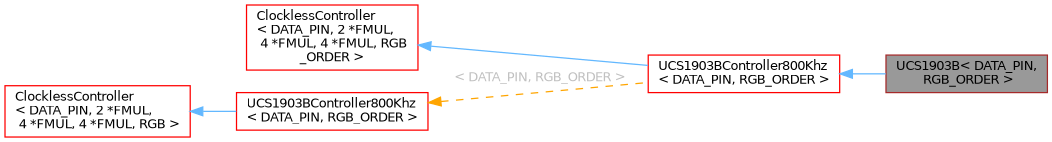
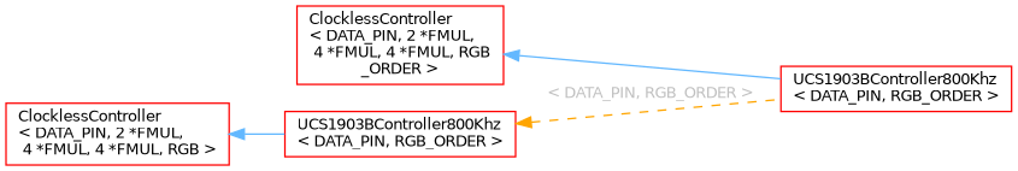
  digraph {
    rankdir=LR
    node [color=red fillcolor=white fontname=Helvetica fontsize=10 shape=box style=filled]
    edge [color=steelblue1 dir=back fontname=Helvetica fontsize=10 labelfontname=Helvetica labelfontsize=10 style=solid]
-   n1 [color=brown fillcolor=grey60 fontcolor=black height=0.2 label="UCS1903B\< DATA_PIN,\l RGB_ORDER \>" width=0.4]
    n2 [height=0.2 label="UCS1903BController800Khz\l\< DATA_PIN, RGB_ORDER \>" width=0.4]
    n3 [height=0.2 label="ClocklessController\l\< DATA_PIN, 2 *FMUL,\l 4 *FMUL, 4 *FMUL, RGB\l_ORDER \>" width=0.4]
    n4 [height=0.2 label="UCS1903BController800Khz\l\< DATA_PIN, RGB_ORDER \>" width=0.4]
    n5 [height=0.2 label="ClocklessController\l\< DATA_PIN, 2 *FMUL,\l 4 *FMUL, 4 *FMUL, RGB \>" width=0.4]
-   n2 -> n1
    n3 -> n2
    n4 -> n2 [color=orange fontcolor=grey label=" \< DATA_PIN, RGB_ORDER \>" style=dashed]
    n5 -> n4
  }
